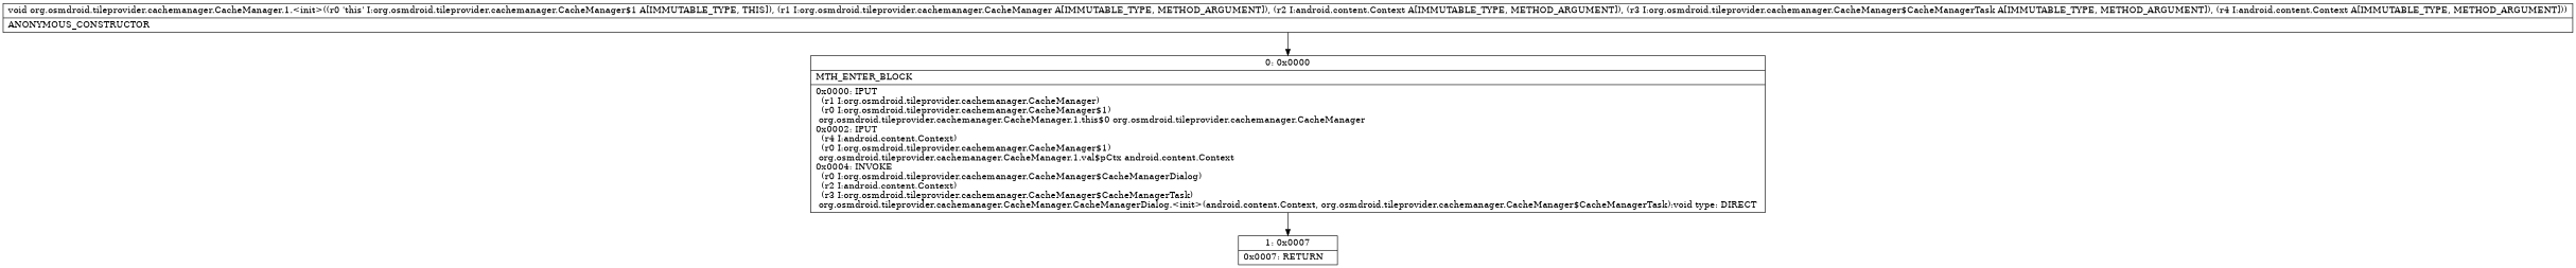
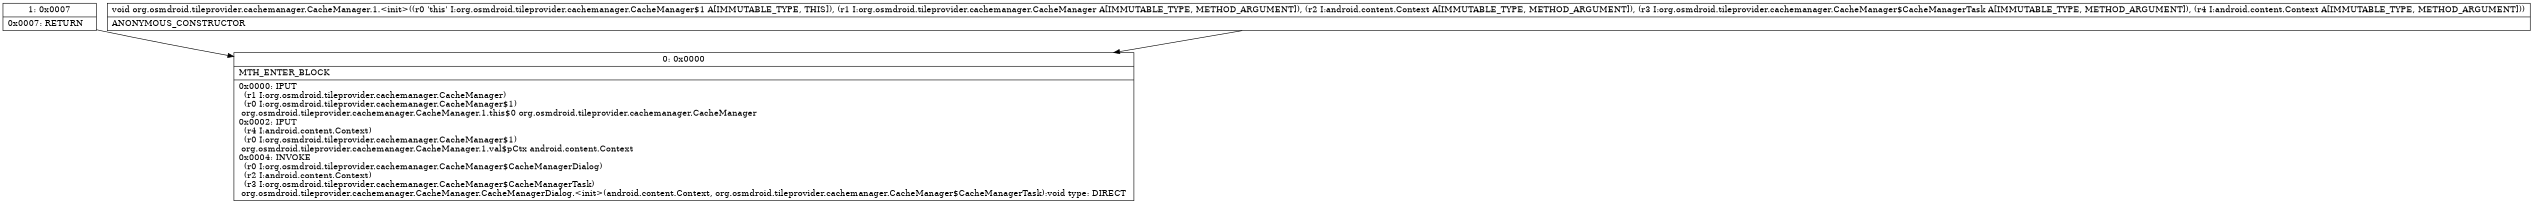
  digraph {
    node [shape=record]
    n1 [label="{0\:\ 0x0000|MTH_ENTER_BLOCK\l|0x0000: IPUT  \l  (r1 I:org.osmdroid.tileprovider.cachemanager.CacheManager)\l  (r0 I:org.osmdroid.tileprovider.cachemanager.CacheManager$1)\l org.osmdroid.tileprovider.cachemanager.CacheManager.1.this$0 org.osmdroid.tileprovider.cachemanager.CacheManager \l0x0002: IPUT  \l  (r4 I:android.content.Context)\l  (r0 I:org.osmdroid.tileprovider.cachemanager.CacheManager$1)\l org.osmdroid.tileprovider.cachemanager.CacheManager.1.val$pCtx android.content.Context \l0x0004: INVOKE  \l  (r0 I:org.osmdroid.tileprovider.cachemanager.CacheManager$CacheManagerDialog)\l  (r2 I:android.content.Context)\l  (r3 I:org.osmdroid.tileprovider.cachemanager.CacheManager$CacheManagerTask)\l org.osmdroid.tileprovider.cachemanager.CacheManager.CacheManagerDialog.\<init\>(android.content.Context, org.osmdroid.tileprovider.cachemanager.CacheManager$CacheManagerTask):void type: DIRECT \l}"]
    n2 [label="{1\:\ 0x0007|0x0007: RETURN   \l}"]
    n3 [label="{void org.osmdroid.tileprovider.cachemanager.CacheManager.1.\<init\>((r0 'this' I:org.osmdroid.tileprovider.cachemanager.CacheManager$1 A[IMMUTABLE_TYPE, THIS]), (r1 I:org.osmdroid.tileprovider.cachemanager.CacheManager A[IMMUTABLE_TYPE, METHOD_ARGUMENT]), (r2 I:android.content.Context A[IMMUTABLE_TYPE, METHOD_ARGUMENT]), (r3 I:org.osmdroid.tileprovider.cachemanager.CacheManager$CacheManagerTask A[IMMUTABLE_TYPE, METHOD_ARGUMENT]), (r4 I:android.content.Context A[IMMUTABLE_TYPE, METHOD_ARGUMENT]))  | ANONYMOUS_CONSTRUCTOR\l}"]
-   n1 -> n2
+   n2 -> n1
    n3 -> n1
  }
